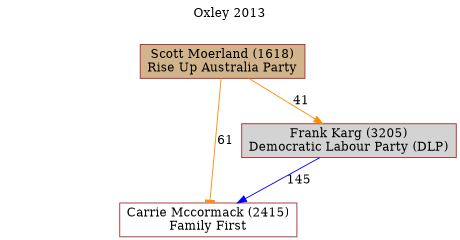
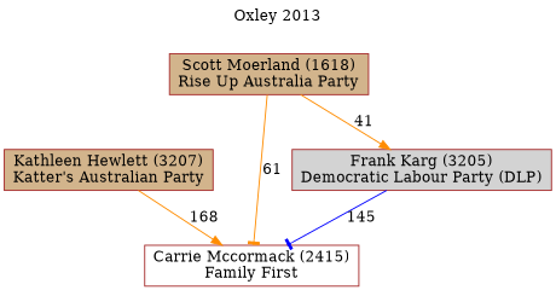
  digraph {
    label="Oxley 2013"
    labelloc=t
    mclimit=2
    node [color=brown fillcolor=tan shape=box style=filled]
    edge [arrowhead=normal color=darkorange]
    n1 [fillcolor=white label="Carrie Mccormack (2415)\nFamily First"]
+   n2 [label="Kathleen Hewlett (3207)\nKatter's Australian Party"]
    n3 [fillcolor=lightgrey label="Frank Karg (3205)\nDemocratic Labour Party (DLP)"]
    n4 [label="Scott Moerland (1618)\nRise Up Australia Party"]
-   n3 -> n1 [color=blue label=145]
+   n2 -> n1 [label=168]
+   n3 -> n1 [arrowhead=tee color=blue label=145]
    n4 -> n1 [arrowhead=tee label=61]
    n4 -> n3 [label=41]
  }
